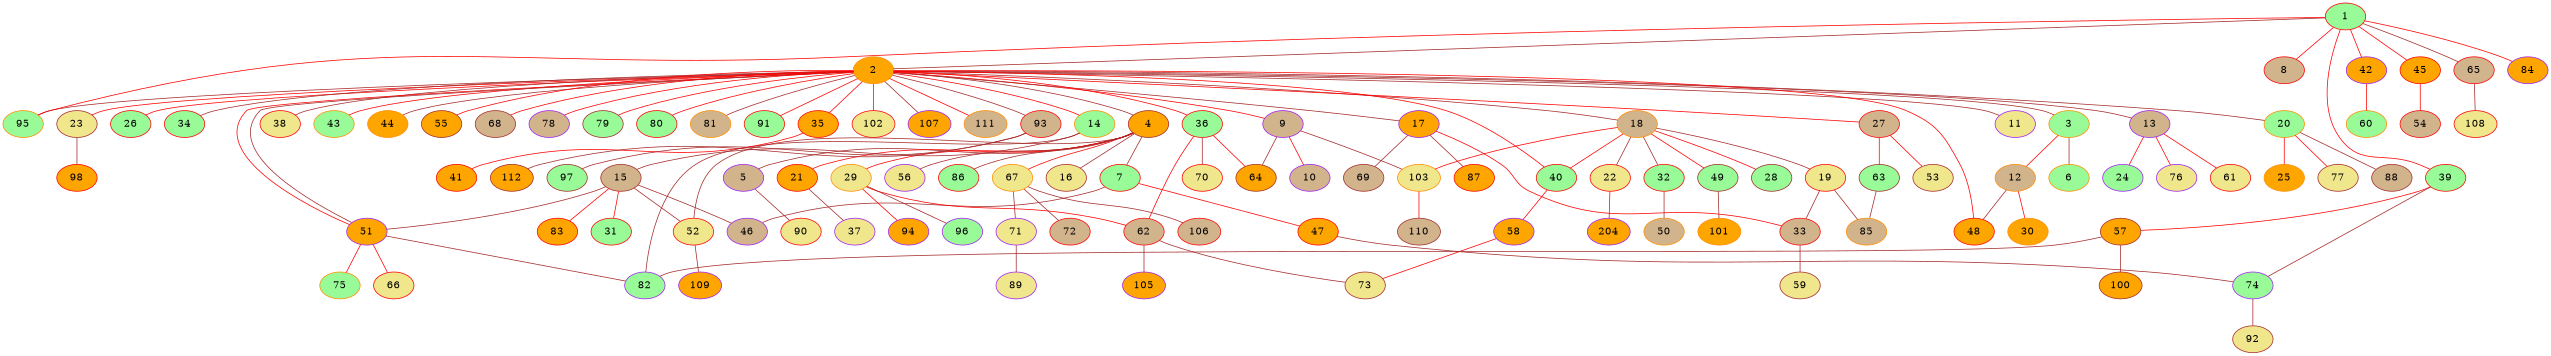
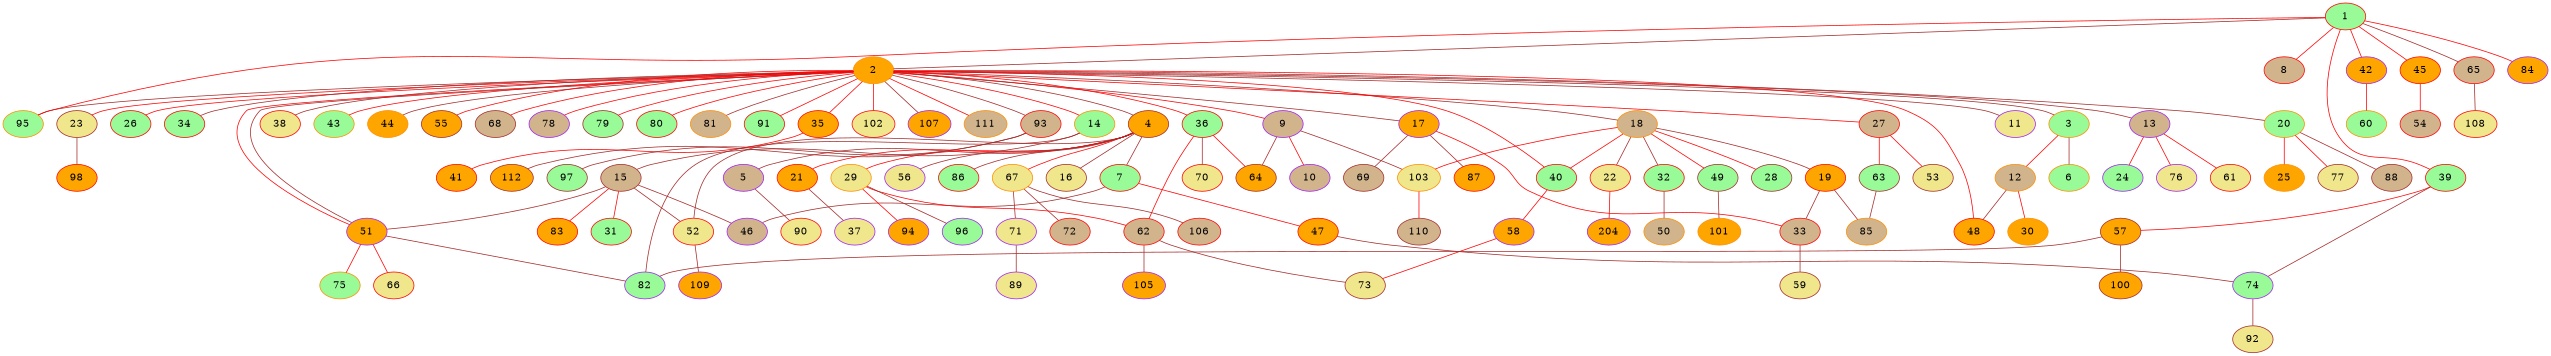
  graph {
    node [color=red fillcolor=orange style=filled]
    edge [color=brown]
    2 [color=darkorange]
    1 [fillcolor=palegreen]
    8 [fillcolor=tan]
    39 [fillcolor=palegreen]
    42 [color=purple]
    45
    65 [fillcolor=tan]
    84 [color=purple]
    95 [color=darkorange fillcolor=palegreen]
    3 [color=darkorange fillcolor=palegreen]
    4 [color=brown]
    9 [color=purple fillcolor=tan]
    11 [color=purple fillcolor=khaki]
    13 [color=purple fillcolor=tan]
    14 [color=darkorange fillcolor=palegreen]
    17 [color=purple]
    18 [color=darkorange fillcolor=tan]
    20 [color=darkorange fillcolor=palegreen]
    23 [color=brown fillcolor=khaki]
    26 [fillcolor=palegreen]
    27 [fillcolor=tan]
    34 [fillcolor=palegreen]
    35
    36 [fillcolor=palegreen]
    38 [fillcolor=khaki]
    40 [fillcolor=palegreen]
    43 [color=darkorange fillcolor=palegreen]
    44 [color=darkorange]
    48
    51 [color=purple]
    55 [color=brown]
    68 [color=brown fillcolor=tan]
    78 [color=purple fillcolor=tan]
    79 [color=brown fillcolor=palegreen]
    80 [fillcolor=palegreen]
    81 [color=darkorange fillcolor=tan]
    91 [fillcolor=palegreen]
    93 [fillcolor=tan]
    102 [fillcolor=khaki]
    107 [color=purple]
    111 [color=darkorange fillcolor=tan]
    57 [color=brown]
    74 [color=purple fillcolor=palegreen]
    60 [color=darkorange fillcolor=palegreen]
    54 [fillcolor=tan]
    108 [fillcolor=khaki]
    6 [color=darkorange fillcolor=palegreen]
    12 [color=darkorange fillcolor=tan]
    5 [color=purple fillcolor=tan]
    7 [fillcolor=palegreen]
    16 [color=brown fillcolor=khaki]
    21
    29 [color=darkorange fillcolor=khaki]
    52 [fillcolor=khaki]
    56 [color=purple fillcolor=khaki]
    67 [color=darkorange fillcolor=khaki]
    86 [fillcolor=palegreen]
    10 [color=purple fillcolor=tan]
    64 [color=brown]
    103 [color=darkorange fillcolor=khaki]
    24 [color=purple fillcolor=palegreen]
    61 [fillcolor=khaki]
    76 [color=purple fillcolor=khaki]
    15 [color=brown fillcolor=tan]
    82 [color=purple fillcolor=palegreen]
    33 [fillcolor=tan]
    69 [color=brown fillcolor=tan]
    87
-   19 [fillcolor=khaki]
+   19
    22 [fillcolor=khaki]
    28 [color=brown fillcolor=palegreen]
    32 [fillcolor=palegreen]
    49 [color=brown fillcolor=palegreen]
    25 [color=darkorange]
    77 [color=brown fillcolor=khaki]
    88 [color=brown fillcolor=tan]
    98
    53 [color=brown fillcolor=khaki]
    63 [color=brown fillcolor=palegreen]
    41
    62 [fillcolor=tan]
    70 [fillcolor=khaki]
    58 [color=purple]
    66 [fillcolor=khaki]
    75 [color=darkorange fillcolor=palegreen]
    97 [color=brown fillcolor=palegreen]
    112 [color=brown]
    30 [color=darkorange]
    90 [fillcolor=khaki]
    46 [color=purple fillcolor=tan]
    47
    37 [color=purple fillcolor=khaki]
    94 [color=purple]
    96 [color=purple fillcolor=palegreen]
    109 [color=purple]
    71 [color=purple fillcolor=khaki]
    72 [fillcolor=tan]
    106 [fillcolor=tan]
    110 [color=brown fillcolor=tan]
    31 [fillcolor=palegreen]
    83
    59 [color=brown fillcolor=khaki]
    85 [color=darkorange fillcolor=tan]
    n104 [color=purple label=204]
    50 [color=darkorange fillcolor=tan]
    101 [color=darkorange]
    73 [color=brown fillcolor=khaki]
    105 [color=purple]
    100 [color=brown]
    92 [color=brown fillcolor=khaki]
    89 [color=purple fillcolor=khaki]
    2 -- 95
    2 -- 3
    2 -- 4
    2 -- 9 [color=red]
    2 -- 11
    2 -- 13
    2 -- 14 [color=red]
    2 -- 17
    2 -- 18
    2 -- 20
    2 -- 23 [color=red]
    2 -- 26 [color=red]
    2 -- 27 [color=red]
    2 -- 34
    2 -- 35 [color=red]
    2 -- 36 [color=red]
    2 -- 38
    2 -- 40 [color=red]
    2 -- 43 [color=red]
    2 -- 44
    2 -- 48 [color=red]
    2 -- 51 [color=red]
    2 -- 51
    2 -- 55 [color=red]
    2 -- 68 [color=red]
    2 -- 78 [color=red]
    2 -- 79 [color=red]
    2 -- 80 [color=red]
    2 -- 81
    2 -- 91 [color=red]
    2 -- 93
    2 -- 102 [color=red]
    2 -- 107
    2 -- 111 [color=red]
    1 -- 2
    1 -- 8 [color=red]
    1 -- 39 [color=red]
    1 -- 42 [color=red]
    1 -- 45 [color=red]
    1 -- 65
    1 -- 84 [color=red]
    1 -- 95 [color=red]
    39 -- 57 [color=red]
    39 -- 74
    42 -- 60 [color=red]
    45 -- 54 [color=red]
    65 -- 108
    3 -- 6
    3 -- 12 [color=red]
    4 -- 5
    4 -- 7
    4 -- 16
    4 -- 21 [color=red]
    4 -- 29 [color=red]
    4 -- 52
    4 -- 56
    4 -- 67 [color=red]
    4 -- 86
    9 -- 10 [color=red]
    9 -- 64
    9 -- 103
    13 -- 24 [color=red]
    13 -- 61 [color=red]
    13 -- 76 [color=red]
    14 -- 15
    14 -- 82
    17 -- 33 [color=red]
    17 -- 69
    17 -- 87
    18 -- 40 [color=red]
    18 -- 103 [color=red]
    18 -- 19
    18 -- 22
    18 -- 28 [color=red]
    18 -- 32
    18 -- 49 [color=red]
    20 -- 25 [color=red]
    20 -- 77 [color=red]
    20 -- 88
    23 -- 98
    27 -- 53 [color=red]
    27 -- 63 [color=red]
    35 -- 41 [color=red]
    36 -- 64 [color=red]
    36 -- 62 [color=red]
    36 -- 70
    40 -- 58 [color=red]
    51 -- 82
    51 -- 66 [color=red]
    51 -- 75 [color=red]
    93 -- 97
    93 -- 112
    57 -- 82
    57 -- 100
    74 -- 92
    12 -- 48
    12 -- 30 [color=red]
    5 -- 90
    7 -- 46
    7 -- 47 [color=red]
    21 -- 37
    29 -- 62 [color=red]
    29 -- 94 [color=red]
    29 -- 96
    52 -- 109
    67 -- 71
    67 -- 72
    67 -- 106
    103 -- 110 [color=red]
    15 -- 51
    15 -- 52
    15 -- 46
    15 -- 31 [color=red]
    15 -- 83 [color=red]
    33 -- 59
    19 -- 33
    19 -- 85
    22 -- n104 [color=red]
    32 -- 50
    49 -- 101
    63 -- 85
    62 -- 73
    62 -- 105
    58 -- 73 [color=red]
    47 -- 74
    71 -- 89
  }
